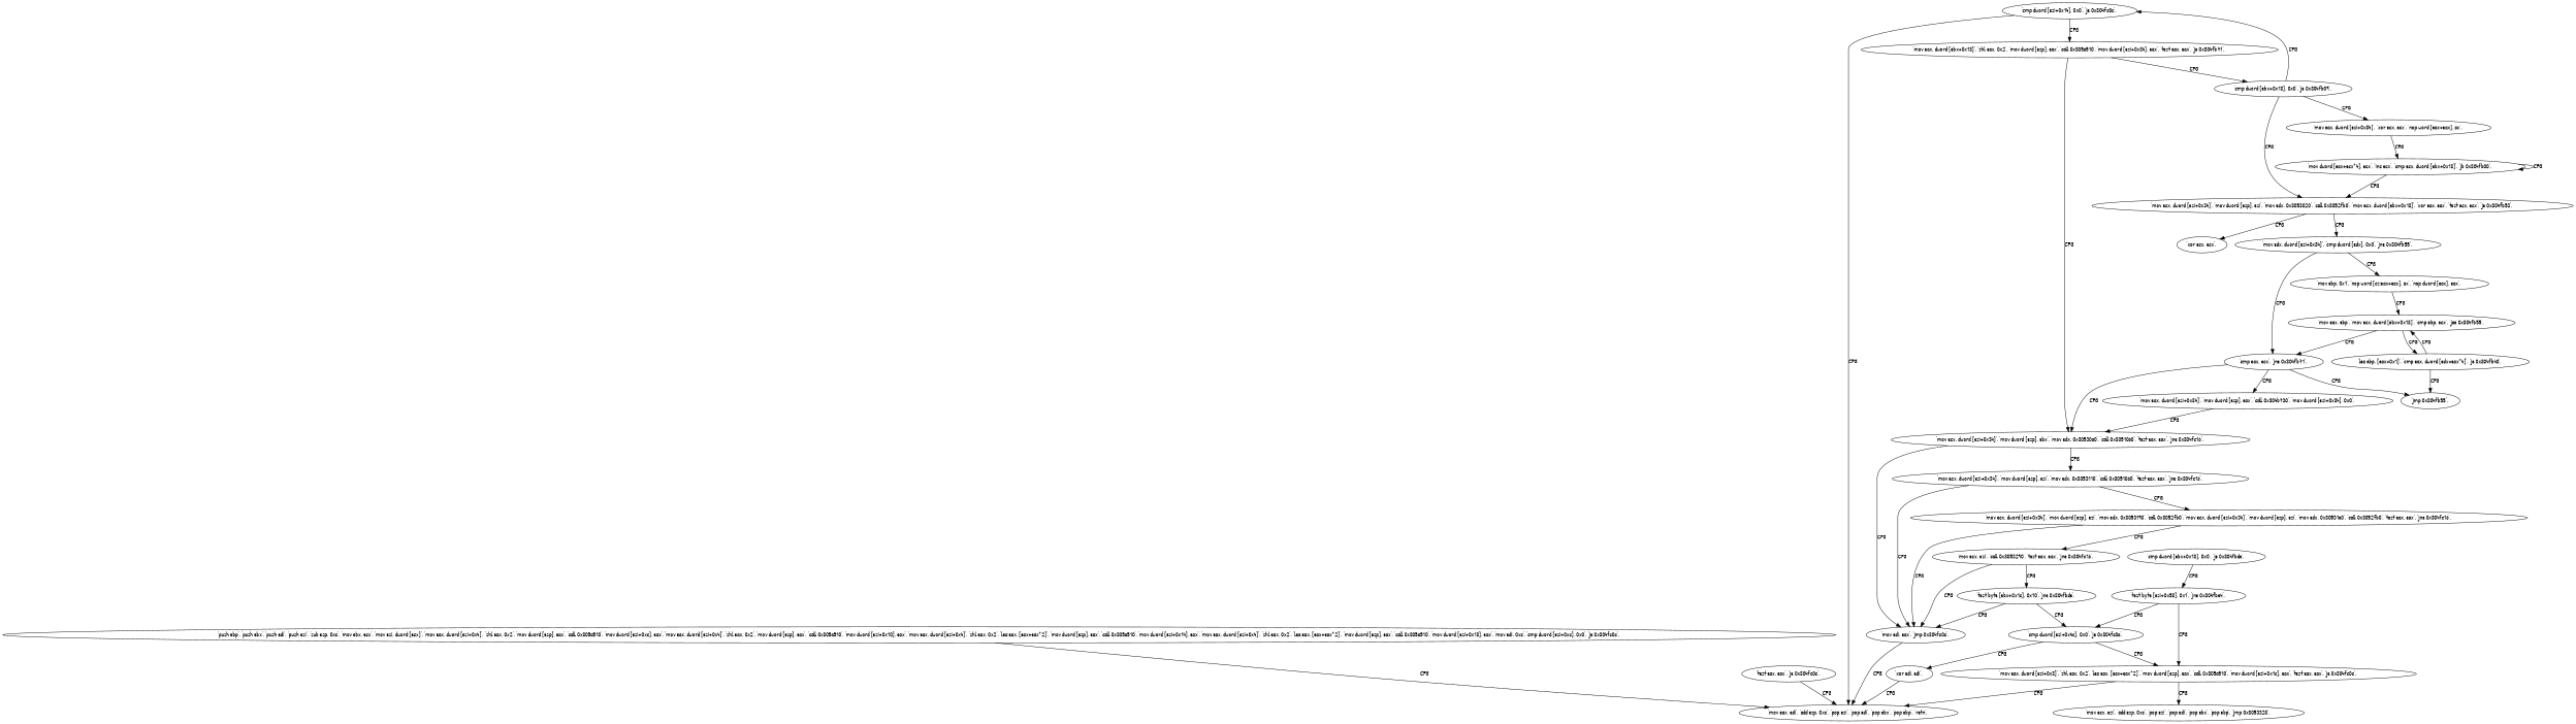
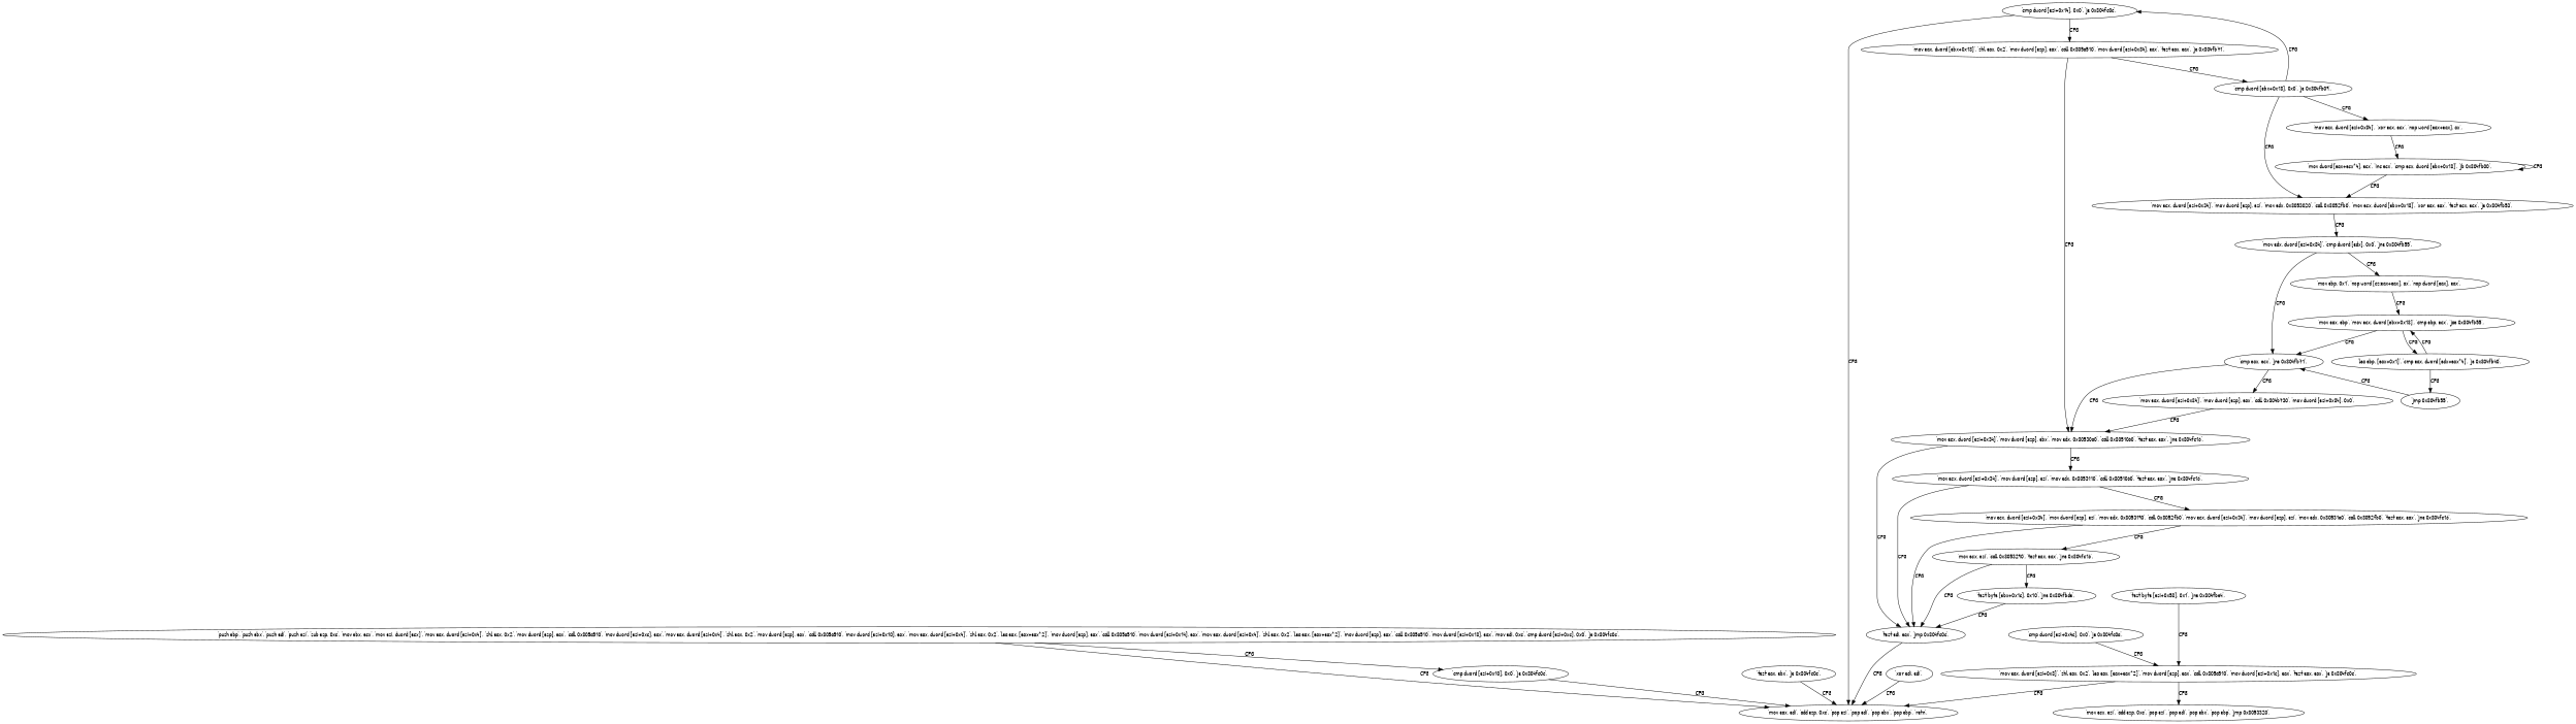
  digraph {
    fontname="Patrick Hand"
    node [fontname="Patrick Hand"]
    edge [fontname="Patrick Hand"]
    n1 [label="'push ebp', 'push ebx', 'push edi', 'push esi', 'sub esp, 0xc', 'mov ebx, ecx', 'mov esi, dword [ecx]', 'mov eax, dword [esi+0x4]', 'shl eax, 0x2', 'mov dword [esp], eax', 'call 0x805a510', 'mov dword [esi+0xc], eax', 'mov eax, dword [esi+0x4]', 'shl eax, 0x2', 'mov dword [esp], eax', 'call 0x805a510', 'mov dword [esi+0x10], eax', 'mov eax, dword [esi+0x4]', 'shl eax, 0x2', 'lea eax, [eax+eax*2]', 'mov dword [esp], eax', 'call 0x805a510', 'mov dword [esi+0x14], eax', 'mov eax, dword [esi+0x4]', 'shl eax, 0x2', 'lea eax, [eax+eax*2]', 'mov dword [esp], eax', 'call 0x805a510', 'mov dword [esi+0x18], eax', 'mov edi, 0xc', 'cmp dword [esi+0xc], 0x0', 'je 0x804fc0c', "]
    n2 [label="'mov eax, edi', 'add esp, 0xc', 'pop esi', 'pop edi', 'pop ebx', 'pop ebp', 'retn', "]
-   n4 [label="'test eax, eax', 'je 0x804fc0c', "]
+   n3 [label="'cmp dword [esi+0x10], 0x0', 'je 0x804fc0c', "]
+   n4 [label="'test eax, ebx', 'je 0x804fc0c',"]
    n5 [label="'cmp dword [esi+0x14], 0x0', 'je 0x804fc0c', "]
    n6 [label="'mov eax, dword [ebx+0x18]', 'shl eax, 0x2', 'mov dword [esp], eax', 'call 0x805a510', 'mov dword [esi+0x84], eax', 'test eax, eax', 'je 0x804fb71', "]
    n7 [label="'mov ecx, dword [esi+0x34]', 'mov dword [esp], ebx', 'mov edx, 0x80530a0', 'call 0x8051060', 'test eax, eax', 'jne 0x804fc16', "]
    n8 [label="'cmp dword [ebx+0x18], 0x0', 'je 0x804fb09', "]
-   n9 [label="'mov edi, eax', 'jmp 0x804fc0c', "]
+   n9 [label="'test edi, eax', 'jmp 0x804fc0c',"]
    n10 [label="'mov ecx, dword [esi+0x34]', 'mov dword [esp], esi', 'mov edx, 0x8053110', 'call 0x8051060', 'test eax, eax', 'jne 0x804fc16', "]
    n11 [label="'mov ecx, dword [esi+0x34]', 'mov dword [esp], esi', 'mov edx, 0x8053020', 'call 0x8052fb0', 'mov ecx, dword [ebx+0x18]', 'xor eax, eax', 'test ecx, ecx', 'je 0x804fb53', "]
    n12 [label="'mov eax, dword [esi+0x84]', 'xor ecx, ecx', 'nop word [eax+eax], ax', "]
    n13 [label="'mov ecx, dword [esi+0x34]', 'mov dword [esp], esi', 'mov edx, 0x8053190', 'call 0x8052fb0', 'mov ecx, dword [esi+0x34]', 'mov dword [esp], esi', 'mov edx, 0x80531e0', 'call 0x8052fb0', 'test eax, eax', 'jne 0x804fc16', "]
-   n14 [label="'xor ecx, ecx', "]
    n15 [label="'mov edx, dword [esi+0x84]', 'cmp dword [edx], 0x0', 'jne 0x804fb55', "]
    n16 [label="'mov dword [eax+ecx*4], ecx', 'inc ecx', 'cmp ecx, dword [ebx+0x18]', 'jb 0x804fb00', "]
    n17 [label="'mov ecx, esi', 'call 0x8053290', 'test eax, eax', 'jne 0x804fc16', "]
    n18 [label="'cmp eax, ecx', 'jne 0x804fb71', "]
    n19 [label="'mov ebp, 0x1', 'nop word [cs:eax+eax], ax', 'nop dword [eax], eax', "]
    n20 [label="'test byte [ebx+0x1c], 0x10', 'jne 0x804fbde', "]
    n21 [label="'mov eax, dword [esi+0x84]', 'mov dword [esp], eax', 'call 0x804b730', 'mov dword [esi+0x84], 0x0', "]
    n22 [label="'mov eax, ebp', 'mov ecx, dword [ebx+0x18]', 'cmp ebp, ecx', 'jae 0x804fb55', "]
    n23 [label="'cmp dword [esi+0x4c], 0x0', 'je 0x804fc0a', "]
    n24 [label="'lea ebp, [eax+0x1]', 'cmp eax, dword [edx+eax*4]', 'je 0x804fb40', "]
    n25 [label="'xor edi, edi', "]
    n26 [label="'mov eax, dword [esi+0x8]', 'shl eax, 0x2', 'lea eax, [eax+eax*2]', 'mov dword [esp], eax', 'call 0x805a510', 'mov dword [esi+0x1c], eax', 'test eax, eax', 'je 0x804fc0c', "]
-   n27 [label="'cmp dword [ebx+0x18], 0x0', 'je 0x804fbde', "]
    n28 [label="'test byte [esi+0x58], 0x1', 'jne 0x804fbe4', "]
    n29 [label="'jmp 0x804fb55', "]
    n30 [label="'mov ecx, esi', 'add esp, 0xc', 'pop esi', 'pop edi', 'pop ebx', 'pop ebp', 'jmp 0x8053320', "]
    n1 -> n2 [label=CFG]
+   n1 -> n3 [label=CFG]
+   n3 -> n2 [label=CFG]
    n4 -> n2 [label=CFG]
    n5 -> n2 [label=CFG]
    n5 -> n6 [label=CFG]
    n6 -> n7 [label=CFG]
    n6 -> n8 [label=CFG]
    n7 -> n9 [label=CFG]
    n7 -> n10 [label=CFG]
    n8 -> n5 [label=CFG]
    n8 -> n11 [label=CFG]
    n8 -> n12 [label=CFG]
    n9 -> n2 [label=CFG]
    n10 -> n9 [label=CFG]
    n10 -> n13 [label=CFG]
-   n11 -> n14 [label=CFG]
    n11 -> n15 [label=CFG]
    n12 -> n16 [label=CFG]
    n13 -> n9 [label=CFG]
    n13 -> n17 [label=CFG]
    n15 -> n18 [label=CFG]
    n15 -> n19 [label=CFG]
    n16 -> n11 [label=CFG]
    n16 -> n16 [label=CFG]
    n17 -> n9 [label=CFG]
    n17 -> n20 [label=CFG]
    n18 -> n7 [label=CFG]
    n18 -> n21 [label=CFG]
    n19 -> n22 [label=CFG]
    n20 -> n9 [label=CFG]
-   n20 -> n23 [label=CFG]
    n21 -> n7 [label=CFG]
    n22 -> n18 [label=CFG]
    n22 -> n24 [label=CFG]
-   n23 -> n25 [label=CFG]
    n23 -> n26 [label=CFG]
    n24 -> n22 [label=CFG]
    n24 -> n29 [label=CFG]
    n25 -> n2 [label=CFG]
    n26 -> n2 [label=CFG]
    n26 -> n30 [label=CFG]
-   n27 -> n28 [label=CFG]
-   n28 -> n23 [label=CFG]
    n28 -> n26 [label=CFG]
-   n18 -> n29 [label=CFG]
+   n29 -> n18 [label=CFG]
  }
